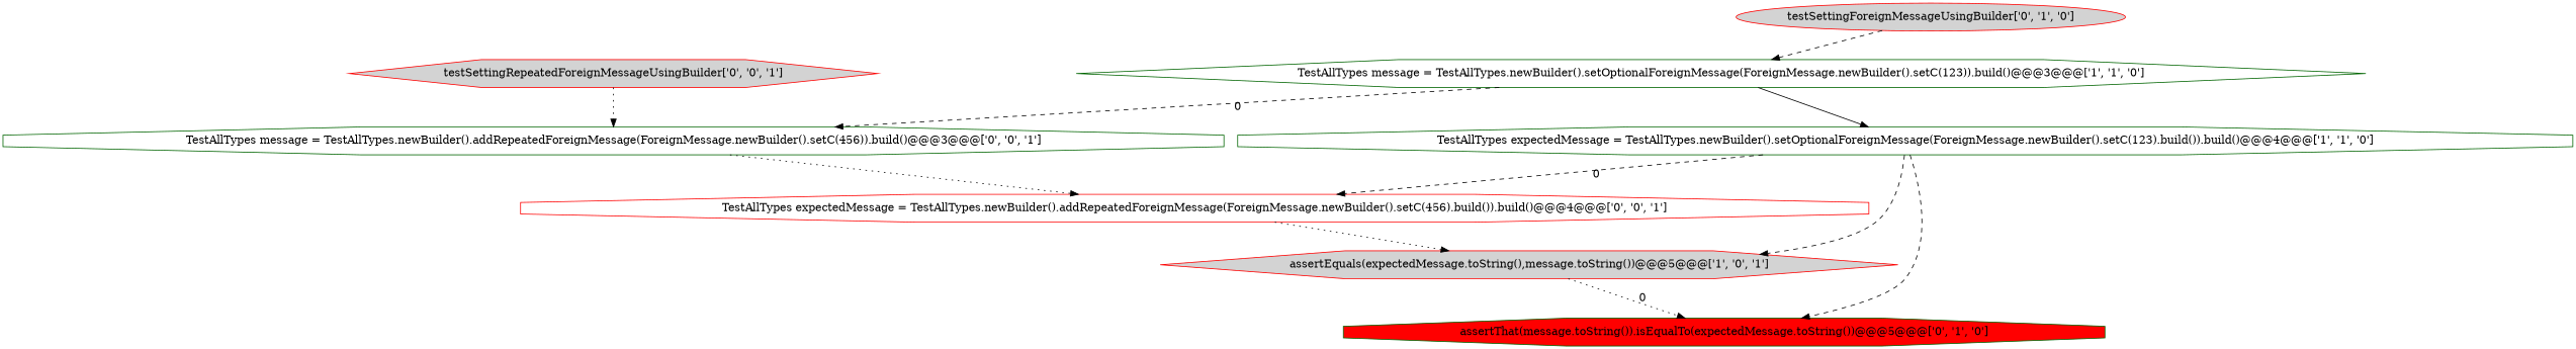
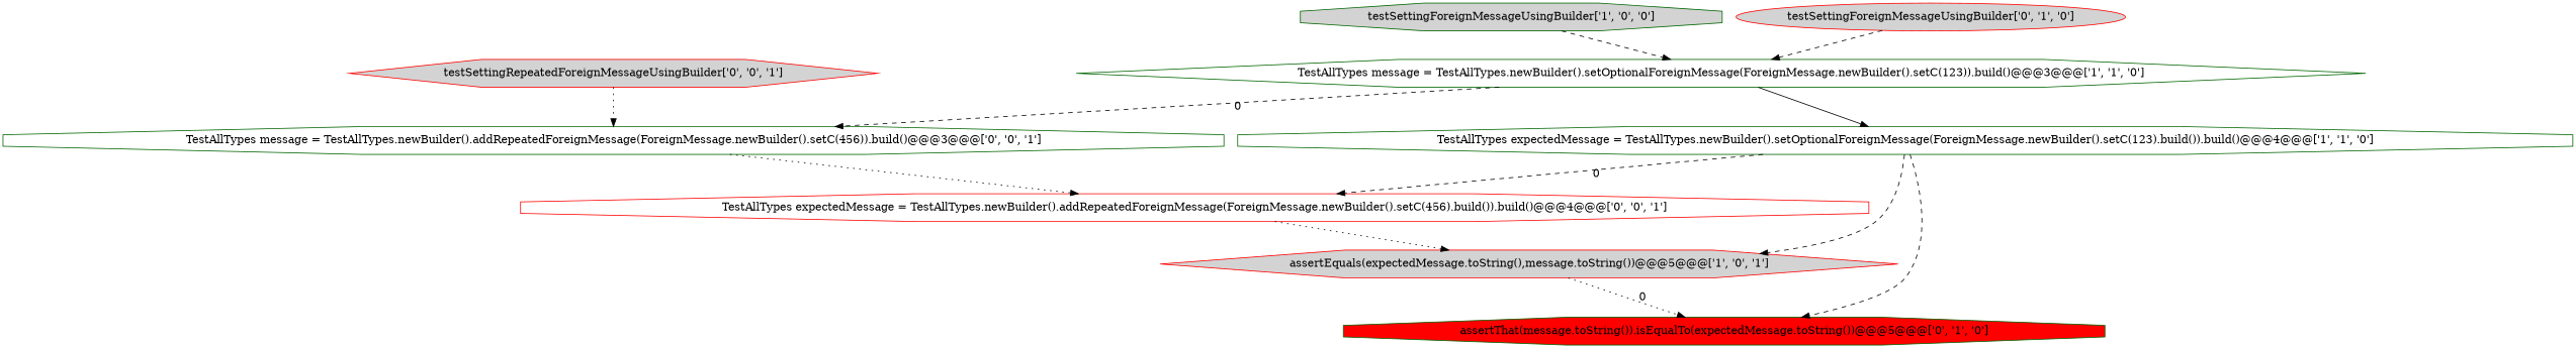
  digraph {
    node [fillcolor=white shape=octagon style=filled color=darkgreen]
    edge [style=dashed]
    n1 [label="TestAllTypes message = TestAllTypes.newBuilder().setOptionalForeignMessage(ForeignMessage.newBuilder().setC(123)).build()@@@3@@@['1', '1', '0']" shape=hexagon]
    n2 [label="TestAllTypes expectedMessage = TestAllTypes.newBuilder().setOptionalForeignMessage(ForeignMessage.newBuilder().setC(123).build()).build()@@@4@@@['1', '1', '0']"]
    n3 [label="TestAllTypes message = TestAllTypes.newBuilder().addRepeatedForeignMessage(ForeignMessage.newBuilder().setC(456)).build()@@@3@@@['0', '0', '1']"]
    n4 [fillcolor=lightgray label="assertEquals(expectedMessage.toString(),message.toString())@@@5@@@['1', '0', '1']" shape=hexagon color=red]
    n5 [fillcolor=red label="assertThat(message.toString()).isEqualTo(expectedMessage.toString())@@@5@@@['0', '1', '0']"]
    n6 [label="TestAllTypes expectedMessage = TestAllTypes.newBuilder().addRepeatedForeignMessage(ForeignMessage.newBuilder().setC(456).build()).build()@@@4@@@['0', '0', '1']" color=red]
+   n7 [fillcolor=lightgray label="testSettingForeignMessageUsingBuilder['1', '0', '0']"]
    n8 [fillcolor=lightgray label="testSettingForeignMessageUsingBuilder['0', '1', '0']" shape=ellipse color=red]
    n9 [fillcolor=lightgray label="testSettingRepeatedForeignMessageUsingBuilder['0', '0', '1']" shape=hexagon color=red]
    n1 -> n2 [style=solid]
    n1 -> n3 [label=0]
    n2 -> n4
    n2 -> n5
    n2 -> n6 [label=0]
    n3 -> n6 [style=dotted]
    n4 -> n5 [label=0 style=dotted]
    n6 -> n4 [style=dotted]
+   n7 -> n1
    n8 -> n1
    n9 -> n3 [style=dotted]
  }
